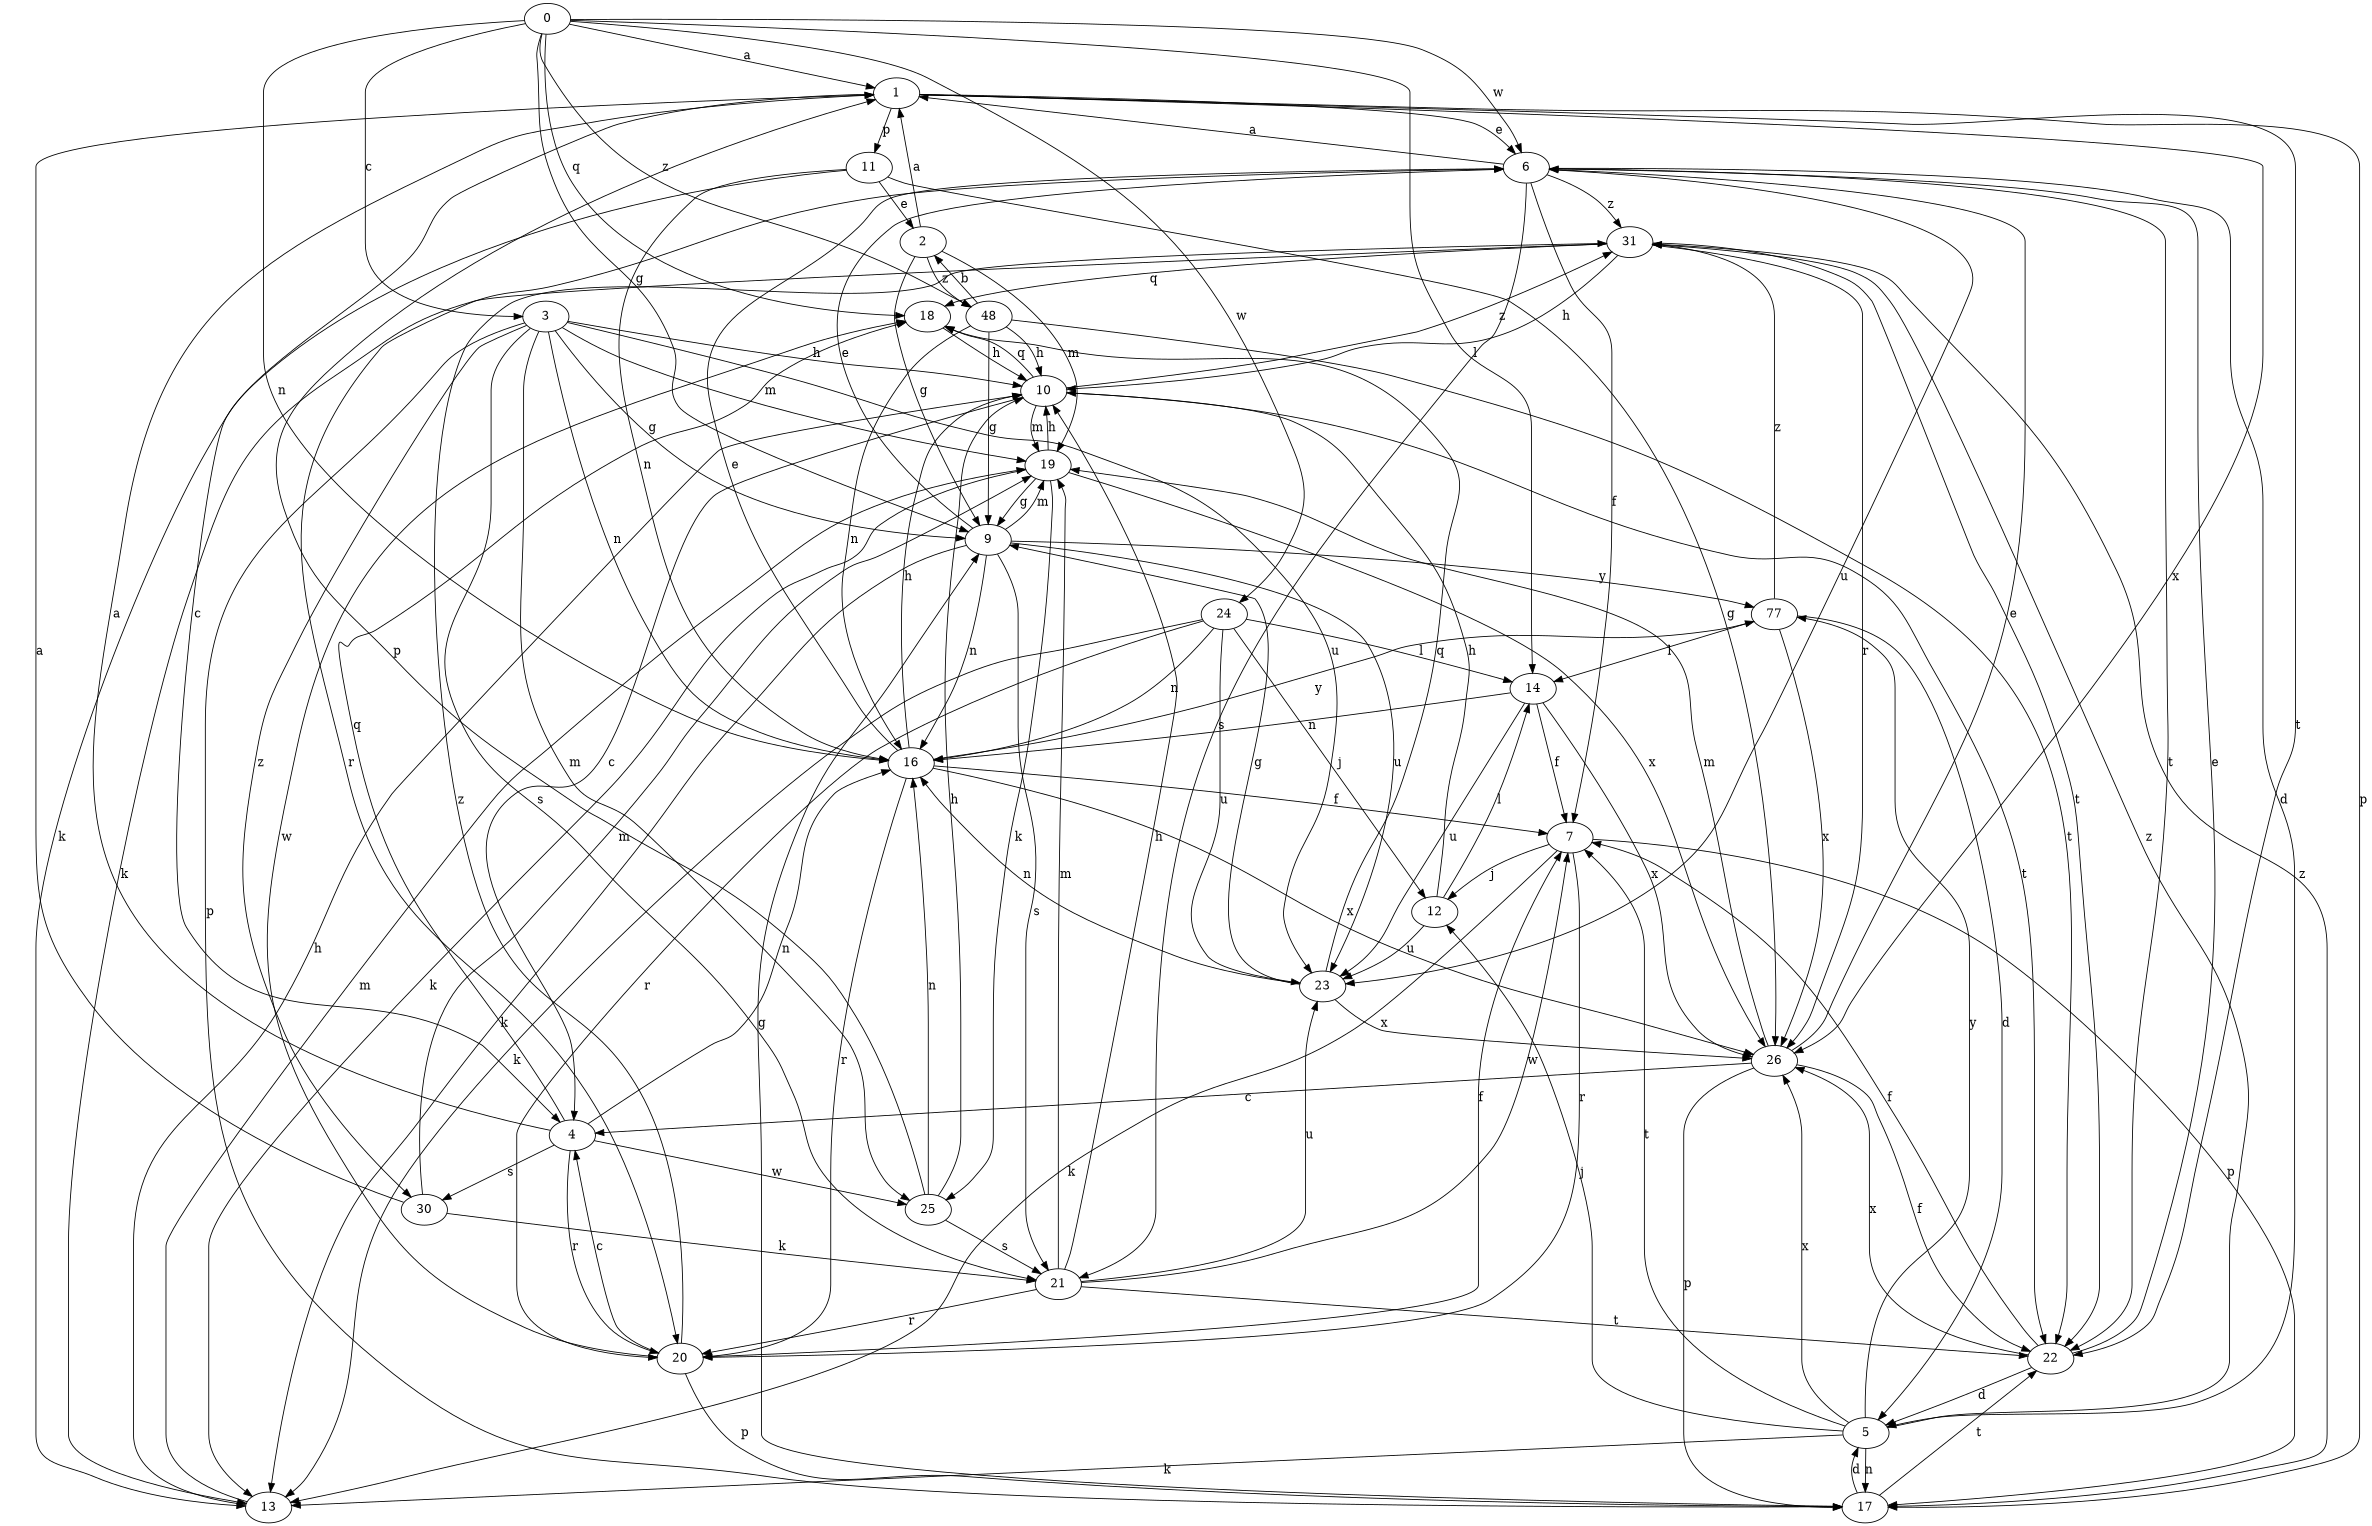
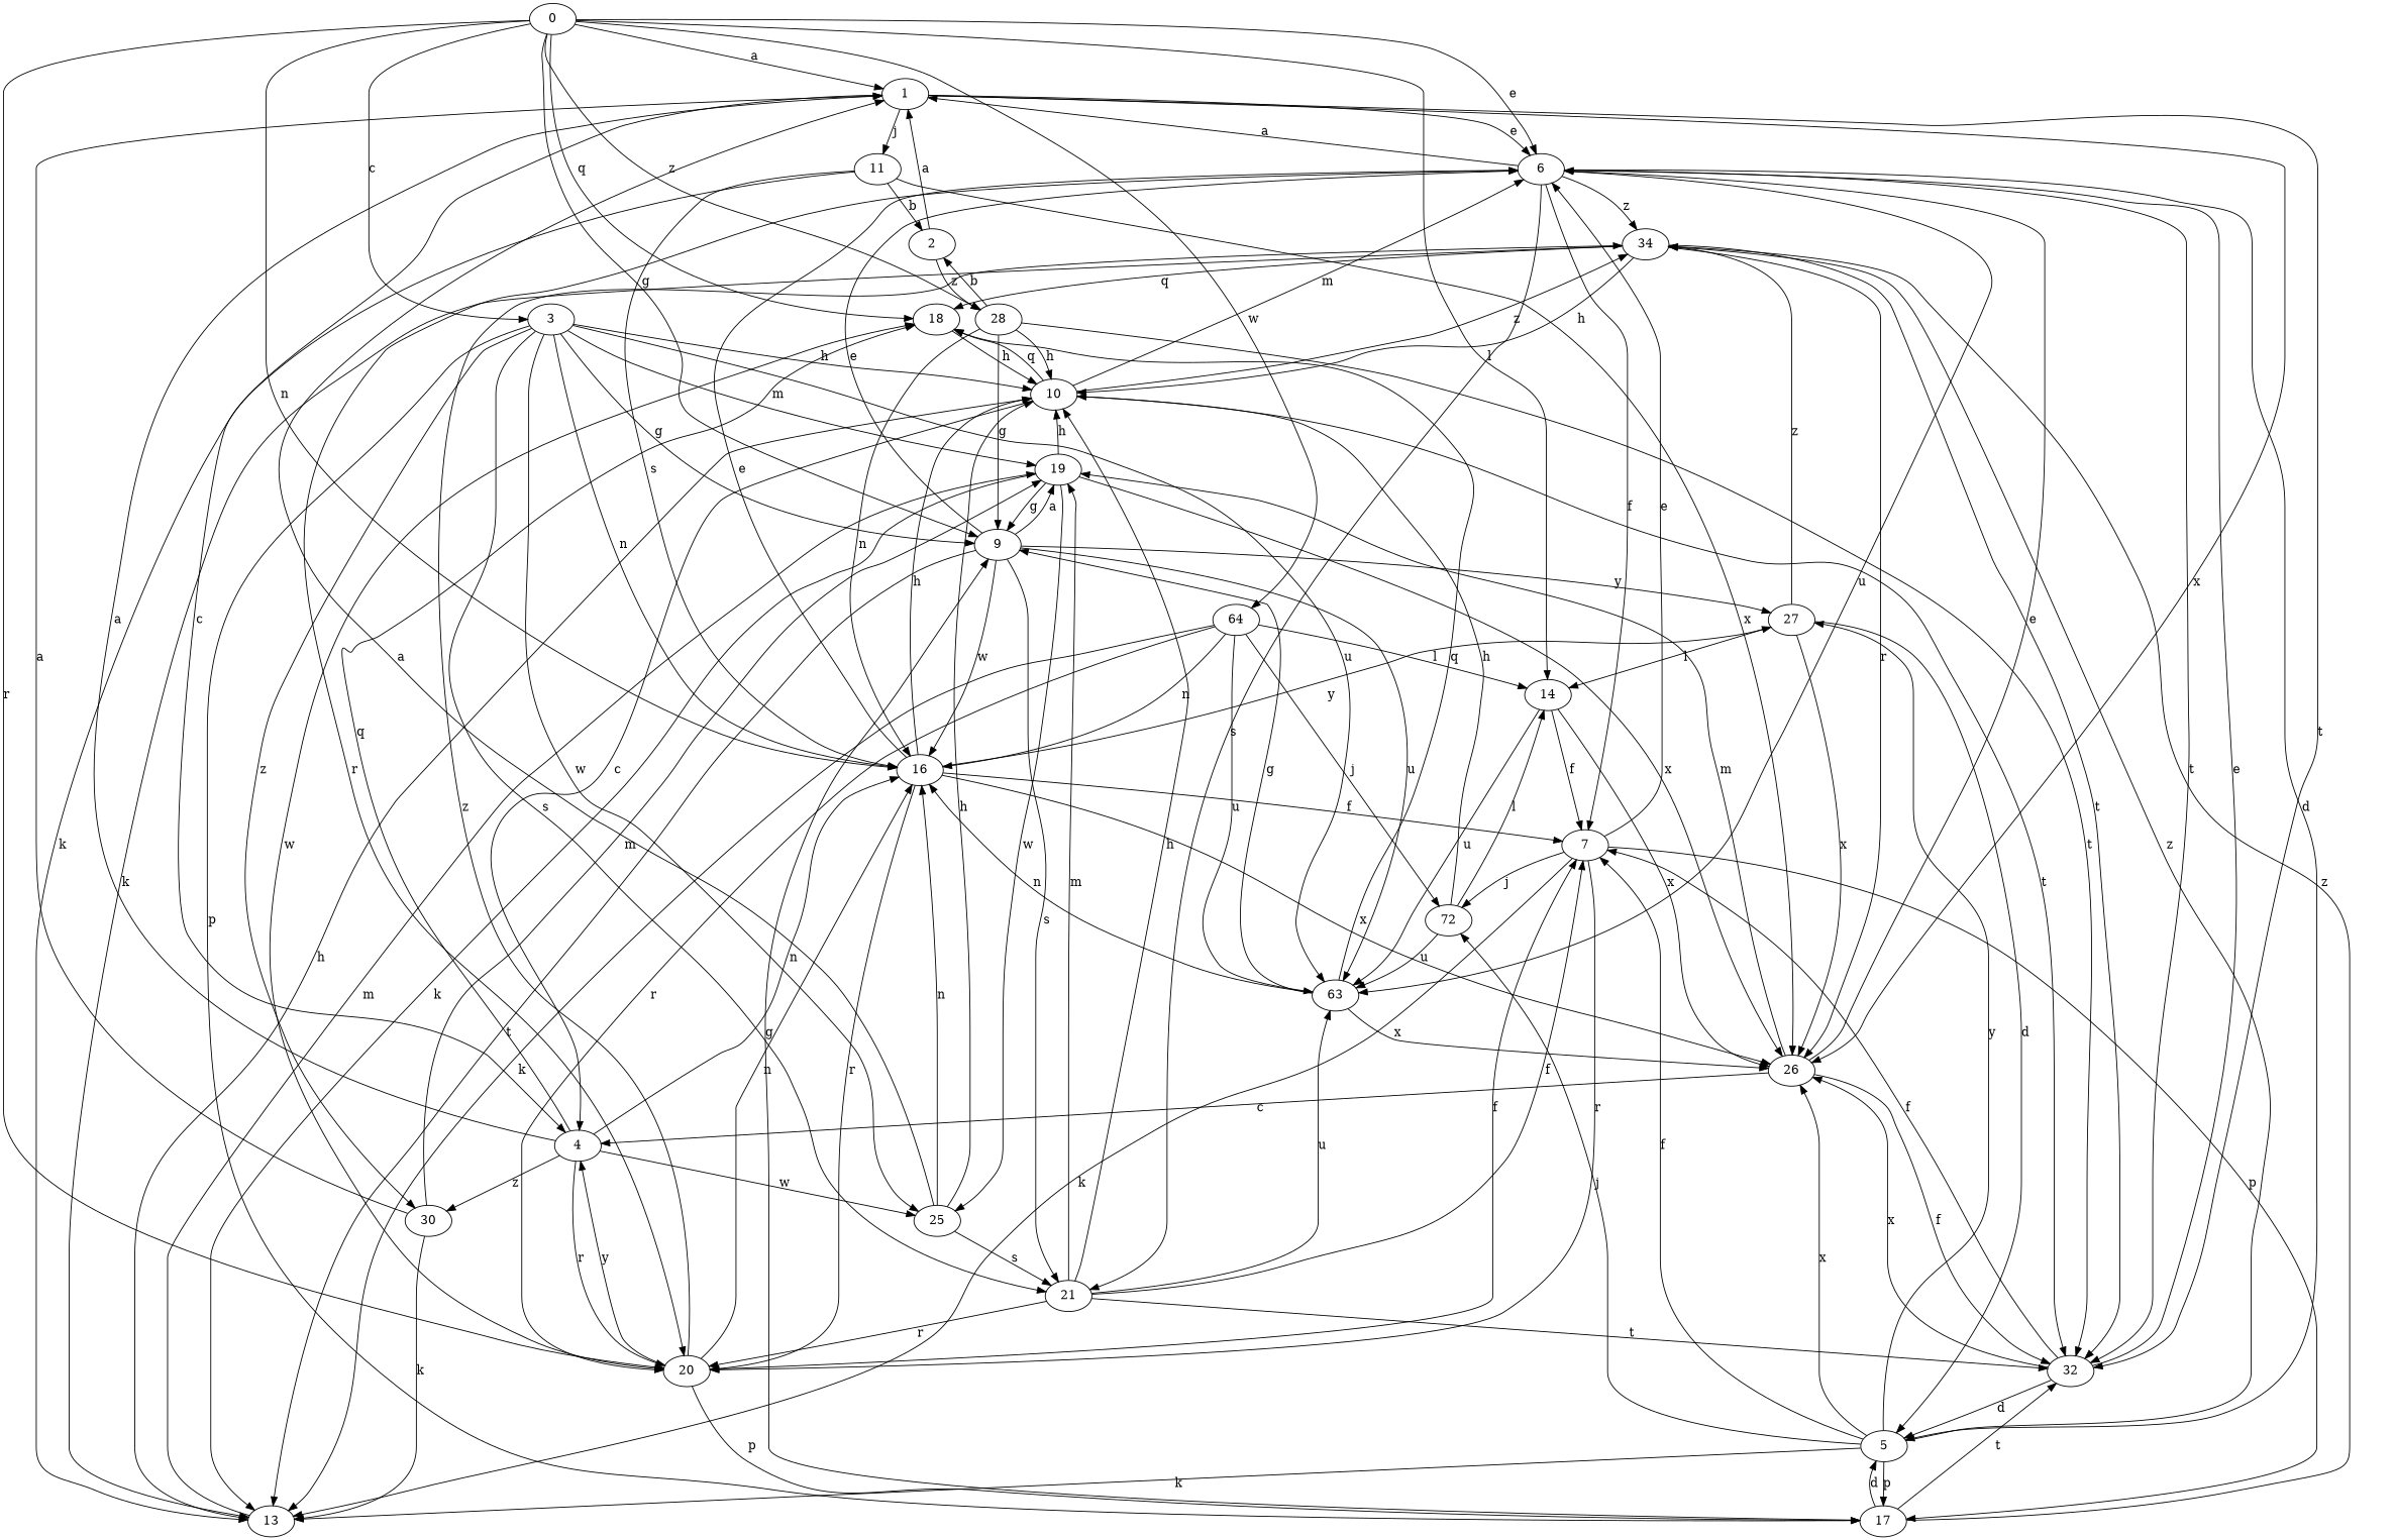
  strict digraph {
    0
    1
    3
    6
    9
    14
    16
    18
    20
-   24
-   28 [label=48]
+   24 [label=64]
+   28
    4
    11
    17
-   22
+   22 [label=32]
    26
    n17 [label=19]
    10
    21
-   23
+   23 [label=63]
    25
    30
    5
    7
-   31
+   31 [label=34]
    13
-   27 [label=77]
-   12
+   27
+   12 [label=72]
    2
    0 -> 1 [label=a]
    0 -> 3 [label=c]
-   0 -> 6 [label=w]
+   0 -> 6 [label=e]
    0 -> 9 [label=g]
    0 -> 14 [label=l]
    0 -> 16 [label=n]
    0 -> 18 [label=q]
+   0 -> 20 [label=r]
    0 -> 24 [label=w]
    0 -> 28 [label=z]
    1 -> 6 [label=e]
    1 -> 4 [label=c]
-   1 -> 11 [label=p]
-   1 -> 17 [label=p]
+   1 -> 11 [label=j]
    1 -> 22 [label=t]
    1 -> 26 [label=x]
    3 -> 9 [label=g]
    3 -> 16 [label=n]
    3 -> 17 [label=p]
    3 -> n17 [label=m]
    3 -> 10 [label=h]
    3 -> 21 [label=s]
    3 -> 23 [label=u]
-   3 -> 25 [label=m]
+   3 -> 25 [label=w]
    3 -> 30 [label=z]
    6 -> 1 [label=a]
    6 -> 20 [label=r]
    6 -> 22 [label=t]
    6 -> 21 [label=s]
    6 -> 23 [label=u]
    6 -> 5 [label=d]
    6 -> 7 [label=f]
    6 -> 31 [label=z]
    9 -> 6 [label=e]
-   9 -> 16 [label=n]
-   9 -> n17 [label=m]
+   9 -> 16 [label=w]
+   9 -> n17 [label=a]
    9 -> 21 [label=s]
    9 -> 23 [label=u]
-   9 -> 13 [label=k]
+   9 -> 13 [label=t]
    9 -> 27 [label=y]
    14 -> 26 [label=x]
    14 -> 23 [label=u]
    14 -> 7 [label=f]
    16 -> 6 [label=e]
    16 -> 20 [label=r]
    16 -> 26 [label=x]
    16 -> 10 [label=h]
    16 -> 7 [label=f]
    16 -> 27 [label=y]
    18 -> 10 [label=h]
-   14 -> 16 [label=n]
+   20 -> 16 [label=n]
    20 -> 18 [label=w]
-   20 -> 4 [label=c]
+   20 -> 4 [label=y]
    20 -> 17 [label=p]
    20 -> 7 [label=f]
    20 -> 31 [label=z]
    24 -> 14 [label=l]
    24 -> 16 [label=n]
    24 -> 20 [label=r]
    24 -> 23 [label=u]
    24 -> 13 [label=k]
    24 -> 12 [label=j]
    28 -> 9 [label=g]
    28 -> 16 [label=n]
    28 -> 22 [label=t]
    28 -> 10 [label=h]
    28 -> 2 [label=b]
    4 -> 1 [label=a]
    4 -> 16 [label=n]
    4 -> 18 [label=q]
    4 -> 20 [label=r]
    4 -> 25 [label=w]
-   4 -> 30 [label=s]
-   11 -> 16 [label=n]
-   11 -> 26 [label=g]
+   4 -> 30 [label=z]
+   11 -> 16 [label=s]
+   11 -> 26 [label=x]
    11 -> 13 [label=k]
-   11 -> 2 [label=e]
+   11 -> 2 [label=b]
    17 -> 9 [label=g]
    17 -> 22 [label=t]
    17 -> 5 [label=d]
    17 -> 31 [label=z]
    22 -> 6 [label=e]
    22 -> 26 [label=x]
    22 -> 5 [label=d]
    22 -> 7 [label=f]
    26 -> 6 [label=e]
    26 -> 4 [label=c]
-   26 -> 17 [label=p]
    26 -> 22 [label=f]
    26 -> n17 [label=m]
    n17 -> 9 [label=g]
    n17 -> 26 [label=x]
    n17 -> 10 [label=h]
-   n17 -> 25 [label=k]
+   n17 -> 25 [label=w]
    n17 -> 13 [label=k]
    10 -> 18 [label=q]
    10 -> 4 [label=c]
    10 -> 22 [label=t]
-   10 -> n17 [label=m]
+   10 -> 6 [label=m]
    10 -> 31 [label=z]
    21 -> 20 [label=r]
    21 -> 22 [label=t]
    21 -> n17 [label=m]
    21 -> 10 [label=h]
    21 -> 23 [label=u]
-   21 -> 7 [label=w]
+   21 -> 7 [label=f]
    23 -> 9 [label=g]
    23 -> 16 [label=n]
    23 -> 18 [label=q]
    23 -> 26 [label=x]
-   25 -> 1 [label=p]
+   25 -> 1 [label=a]
    25 -> 16 [label=n]
    25 -> 10 [label=h]
    25 -> 21 [label=s]
    30 -> 1 [label=a]
    30 -> n17 [label=m]
-   30 -> 21 [label=k]
-   5 -> 17 [label=n]
+   30 -> 13 [label=k]
+   5 -> 17 [label=p]
    5 -> 26 [label=x]
-   5 -> 7 [label=t]
+   5 -> 7 [label=f]
    5 -> 31 [label=z]
    5 -> 13 [label=k]
    5 -> 27 [label=y]
    5 -> 12 [label=j]
+   7 -> 6 [label=e]
    7 -> 20 [label=r]
    7 -> 17 [label=p]
    7 -> 13 [label=k]
    7 -> 12 [label=j]
    31 -> 18 [label=q]
    31 -> 22 [label=t]
    31 -> 26 [label=r]
    31 -> 10 [label=h]
    31 -> 13 [label=k]
    13 -> n17 [label=m]
    13 -> 10 [label=h]
    27 -> 14 [label=l]
    27 -> 26 [label=x]
    27 -> 5 [label=d]
    27 -> 31 [label=z]
    12 -> 14 [label=l]
    12 -> 10 [label=h]
    12 -> 23 [label=u]
    2 -> 1 [label=a]
-   2 -> 9 [label=g]
    2 -> 28 [label=z]
-   2 -> n17 [label=m]
  }
